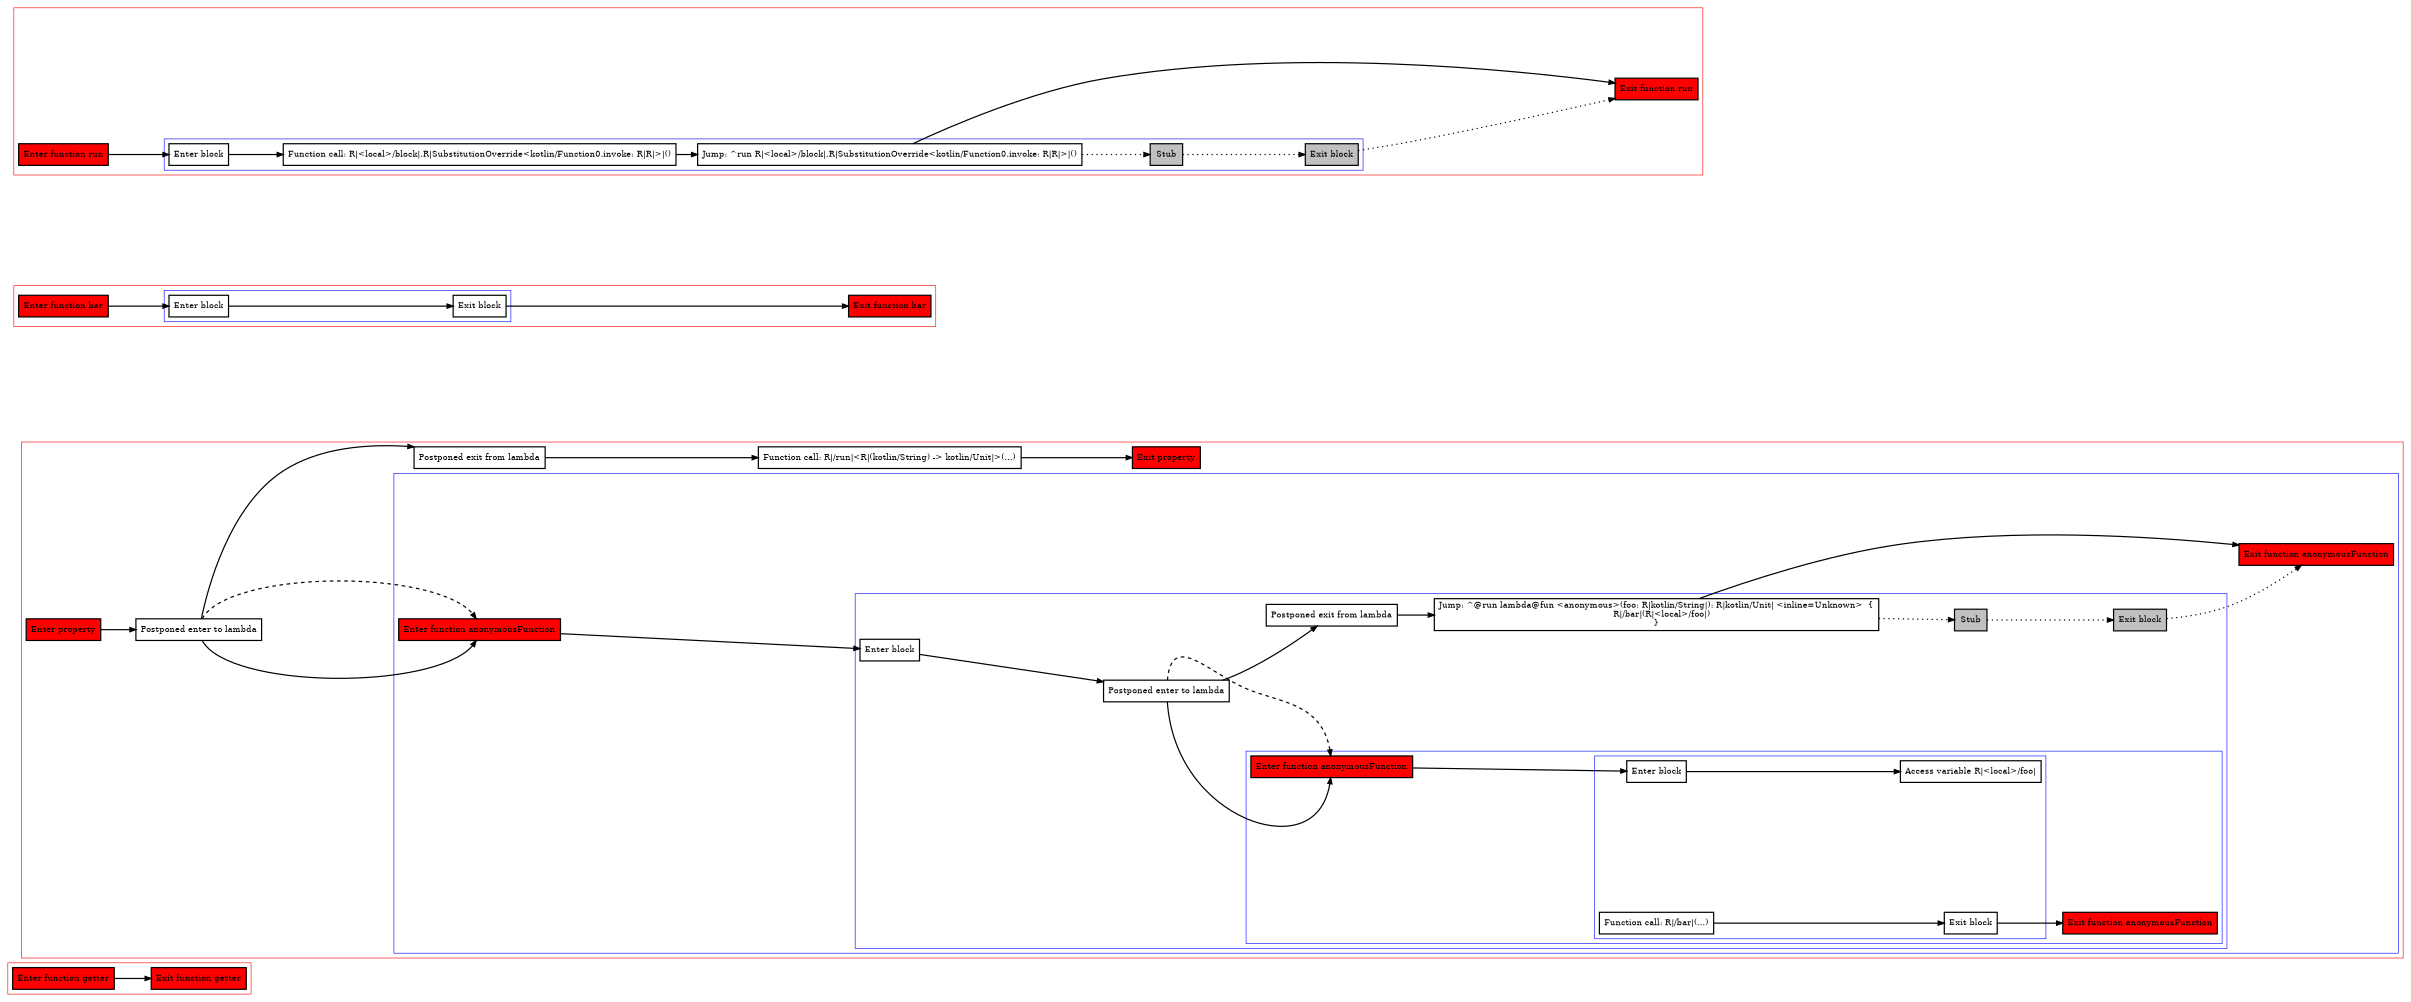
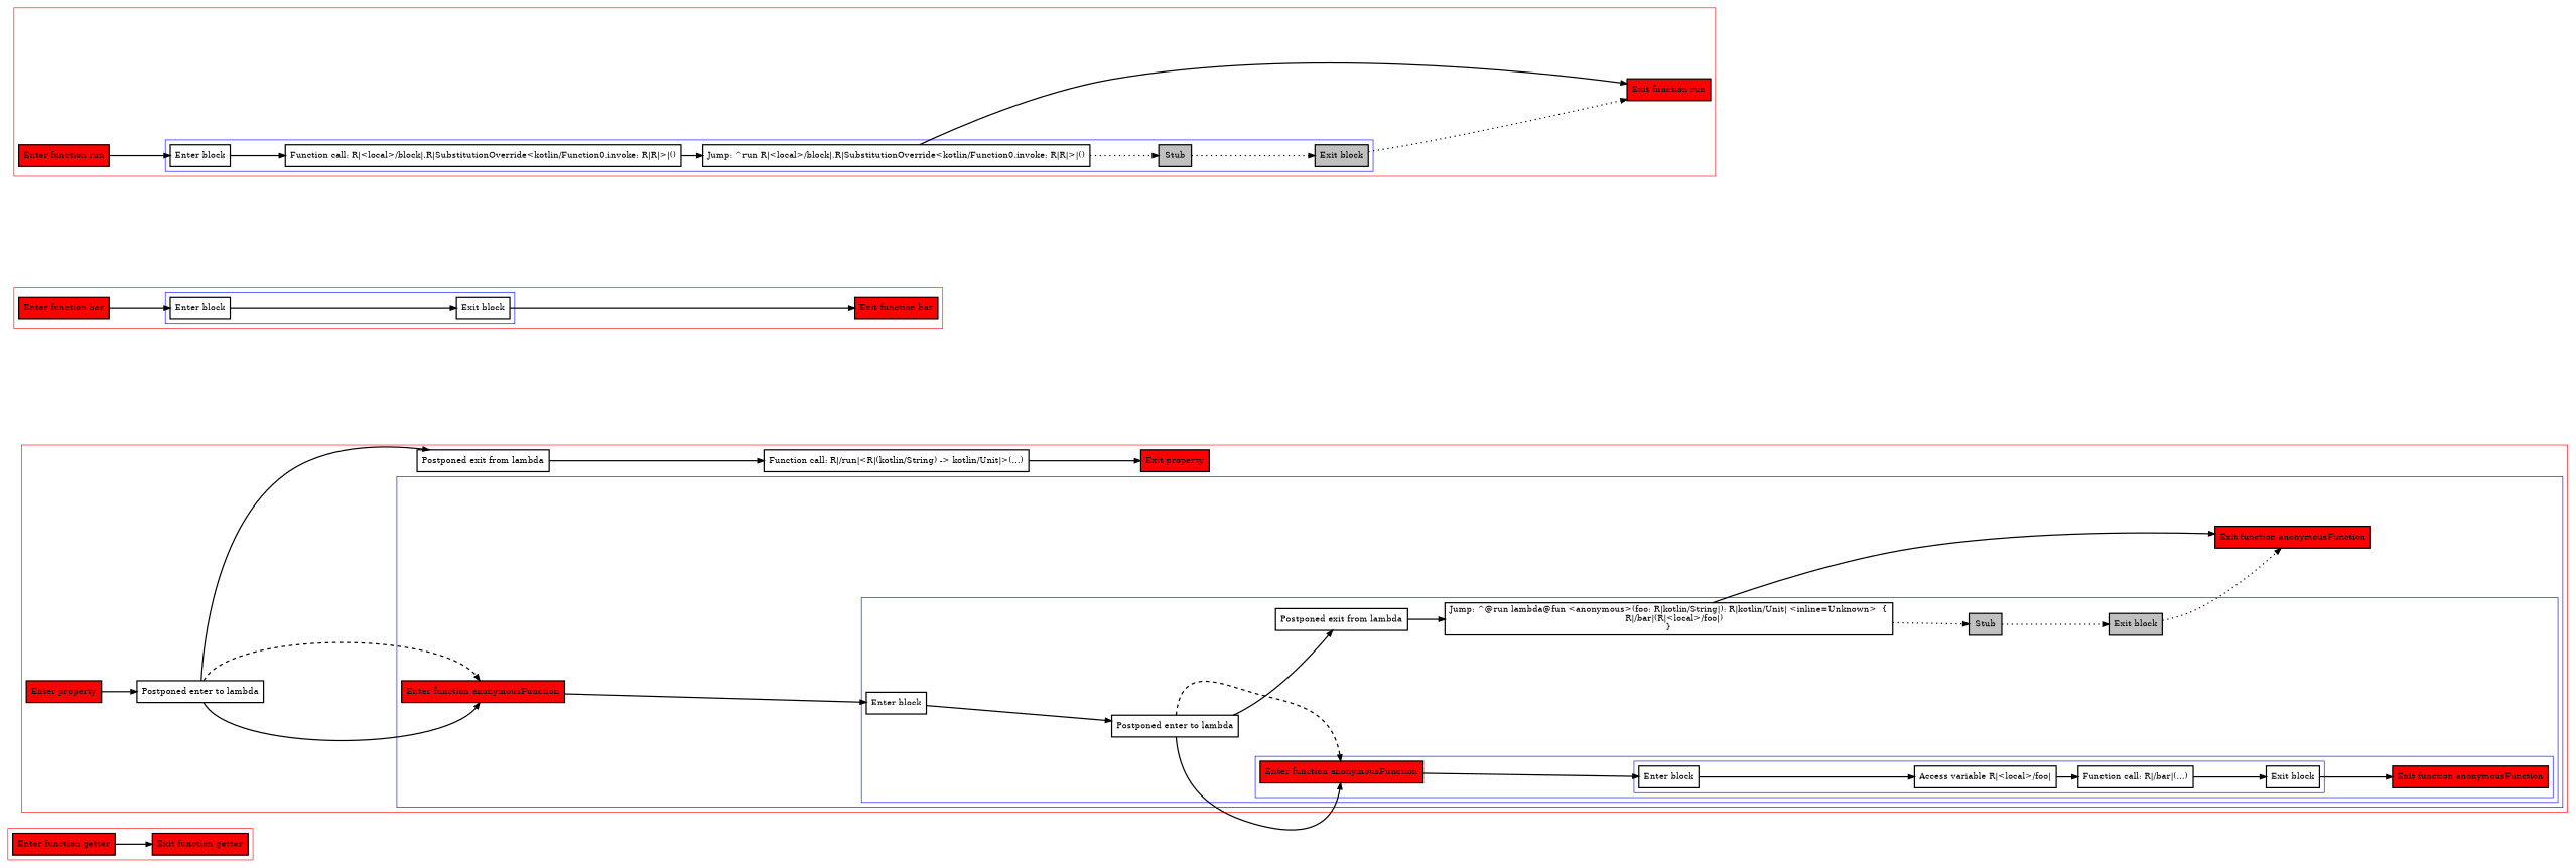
  digraph {
    nodesep=3
    rankdir=LR
    node [penwidth=2 shape=box]
    edge [penwidth=2]
    n1 [fillcolor=red label="Enter function getter" style=filled]
    n2 [fillcolor=red label="Exit function getter" style=filled]
    n3 [label="Enter block"]
    n4 [label="Access variable R|<local>/foo|"]
    n5 [label="Function call: R|/bar|(...)"]
    n6 [label="Exit block"]
    n7 [fillcolor=red label="Enter function anonymousFunction" style=filled]
    n8 [fillcolor=red label="Exit function anonymousFunction" style=filled]
    n9 [label="Enter block"]
    n10 [label="Postponed enter to lambda"]
    n11 [label="Postponed exit from lambda"]
    n12 [label="Jump: ^@run lambda@fun <anonymous>(foo: R|kotlin/String|): R|kotlin/Unit| <inline=Unknown>  {\n    R|/bar|(R|<local>/foo|)\n}\n"]
    n13 [fillcolor=gray label=Stub style=filled]
    n14 [fillcolor=gray label="Exit block" style=filled]
    n15 [fillcolor=red label="Enter function anonymousFunction" style=filled]
    n16 [fillcolor=red label="Exit function anonymousFunction" style=filled]
    n17 [fillcolor=red label="Enter property" style=filled]
    n18 [label="Postponed enter to lambda"]
    n19 [label="Postponed exit from lambda"]
    n20 [label="Function call: R|/run|<R|(kotlin/String) -> kotlin/Unit|>(...)"]
    n21 [fillcolor=red label="Exit property" style=filled]
    n22 [label="Enter block"]
    n23 [label="Exit block"]
    n24 [fillcolor=red label="Enter function bar" style=filled]
    n25 [fillcolor=red label="Exit function bar" style=filled]
    n26 [label="Enter block"]
    n27 [label="Function call: R|<local>/block|.R|SubstitutionOverride<kotlin/Function0.invoke: R|R|>|()"]
    n28 [label="Jump: ^run R|<local>/block|.R|SubstitutionOverride<kotlin/Function0.invoke: R|R|>|()"]
    n29 [fillcolor=gray label=Stub style=filled]
    n30 [fillcolor=gray label="Exit block" style=filled]
    n31 [fillcolor=red label="Enter function run" style=filled]
    n32 [fillcolor=red label="Exit function run" style=filled]
    subgraph cluster_1 {
      color=red
      n1
      n2
    }
    subgraph cluster_2 {
      color=red
      n17
      n18
      n19
      n20
      n21
      subgraph cluster_3 {
        color=blue
        n15
        n16
        subgraph cluster_4 {
          color=blue
          n9
          n10
          n11
          n12
          n13
          n14
          subgraph cluster_5 {
            color=blue
            n7
            n8
            subgraph cluster_6 {
              color=blue
              n3
              n4
              n5
              n6
            }
          }
        }
      }
    }
    subgraph cluster_7 {
      color=red
      n24
      n25
      subgraph cluster_8 {
        color=blue
        n22
        n23
      }
    }
    subgraph cluster_9 {
      color=red
      n31
      n32
      subgraph cluster_10 {
        color=blue
        n26
        n27
        n28
        n29
        n30
      }
    }
    n1 -> n2
    n3 -> n4
+   n4 -> n5
    n5 -> n6
    n6 -> n8
    n7 -> n3
    n9 -> n10
    n10 -> n7
    n10 -> n7 [style=dashed]
    n10 -> n11
    n11 -> n12
    n12 -> n13 [style=dotted]
    n12 -> n16
    n13 -> n14 [style=dotted]
    n14 -> n16 [style=dotted]
    n15 -> n9
    n17 -> n18
    n18 -> n15
    n18 -> n15 [style=dashed]
    n18 -> n19
    n19 -> n20
    n20 -> n21
    n22 -> n23
    n23 -> n25
    n24 -> n22
    n26 -> n27
    n27 -> n28
    n28 -> n29 [style=dotted]
    n28 -> n32
    n29 -> n30 [style=dotted]
    n30 -> n32 [style=dotted]
    n31 -> n26
  }
